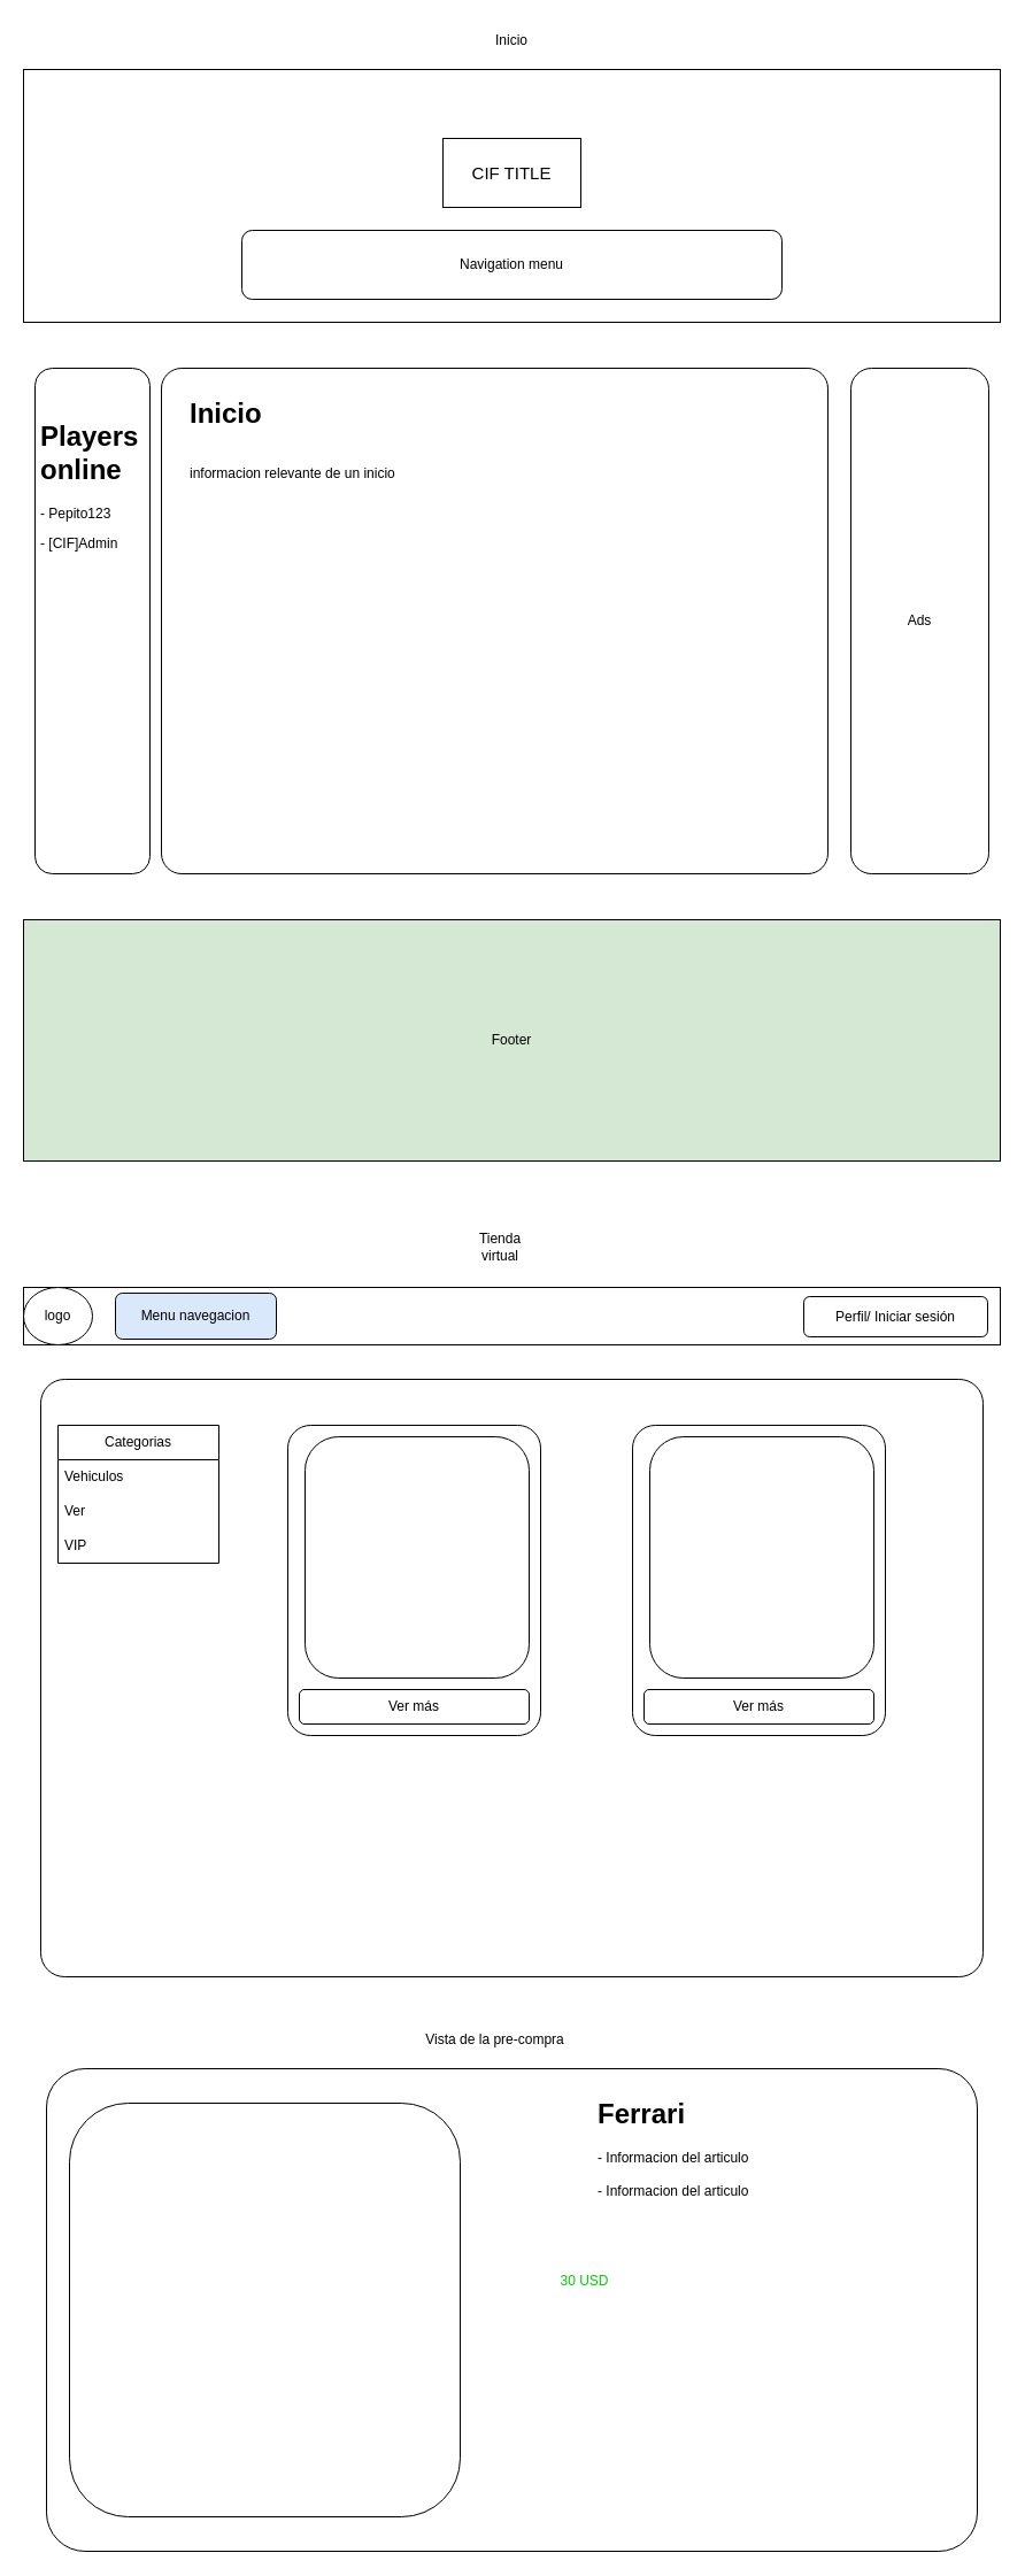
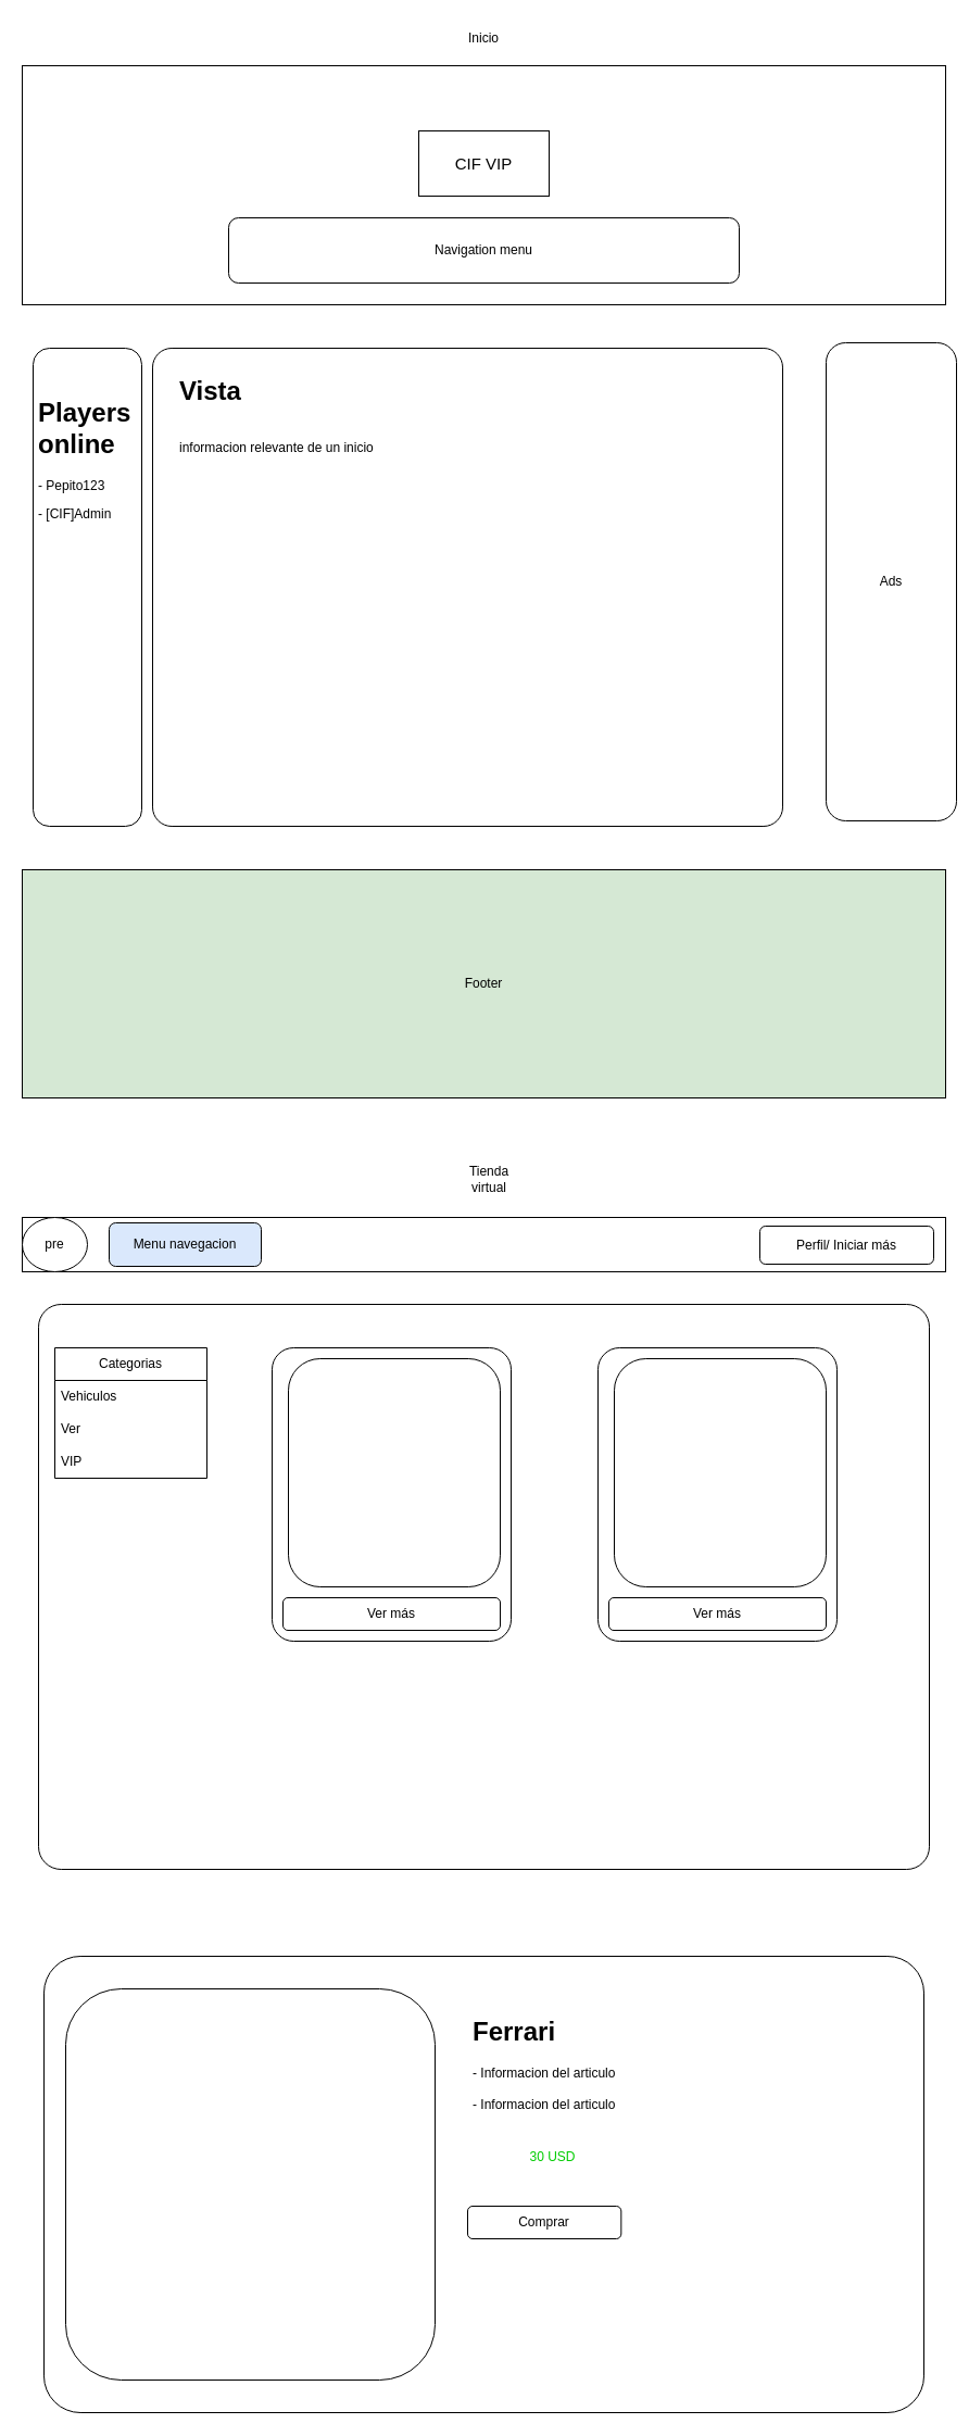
  <mxCell id="0" />
  <mxCell id="1" parent="0" />
  <mxCell id="2" value="" style="rounded=0;whiteSpace=wrap;html=1;" vertex="1" parent="1"><mxGeometry y="60" width="850" height="220" as="geometry" x="20" /></mxCell>
- <mxCell id="3" value="&lt;font style=&quot;font-size: 15px;&quot;&gt;CIF TITLE&lt;/font&gt;" style="rounded=0;whiteSpace=wrap;html=1;" vertex="1" parent="1"><mxGeometry x="385" y="120" width="120" height="60" as="geometry" /></mxCell>
+ <mxCell id="3" value="&lt;font style=&quot;font-size: 15px;&quot;&gt;CIF VIP&lt;/font&gt;" style="rounded=0;whiteSpace=wrap;html=1;" vertex="1" parent="1"><mxGeometry x="385" y="120" width="120" height="60" as="geometry" /></mxCell>
  <mxCell id="4" value="Navigation menu" style="rounded=1;whiteSpace=wrap;html=1;" vertex="1" parent="1"><mxGeometry x="210" y="200" width="470" height="60" as="geometry" /></mxCell>
  <mxCell id="5" value="" style="rounded=1;whiteSpace=wrap;html=1;" vertex="1" parent="1"><mxGeometry x="30" y="320" width="100" height="440" as="geometry" /></mxCell>
  <mxCell id="6" value="&lt;h1&gt;Players online&lt;/h1&gt;&lt;p&gt;- Pepito123&lt;/p&gt;&lt;p&gt;- [CIF]Admin&lt;/p&gt;" style="text;html=1;strokeColor=none;fillColor=none;spacing=5;spacingTop=-20;whiteSpace=wrap;overflow=hidden;rounded=0;" vertex="1" parent="1"><mxGeometry x="30" y="360" width="150" height="270" as="geometry" /></mxCell>
  <mxCell id="7" value="" style="rounded=1;whiteSpace=wrap;html=1;arcSize=4;" vertex="1" parent="1"><mxGeometry x="140" y="320" width="580" height="440" as="geometry" /></mxCell>
- <mxCell id="8" value="Ads" style="rounded=1;whiteSpace=wrap;html=1;" vertex="1" parent="1"><mxGeometry x="740" y="320" width="120" height="440" as="geometry" /></mxCell>
+ <mxCell id="8" value="Ads" style="rounded=1;whiteSpace=wrap;html=1;" vertex="1" parent="1"><mxGeometry x="760" y="315" width="120" height="440" as="geometry" /></mxCell>
  <mxCell id="9" value="Footer" style="rounded=0;whiteSpace=wrap;html=1;fillColor=#d5e8d4;" vertex="1" parent="1"><mxGeometry y="800" width="850" height="210" as="geometry" x="20" /></mxCell>
- <mxCell id="10" value="&lt;h1&gt;Inicio&lt;/h1&gt;&lt;div&gt;&lt;br&gt;&lt;/div&gt;&lt;div&gt;informacion relevante de un inicio&lt;/div&gt;" style="text;html=1;strokeColor=none;fillColor=none;spacing=5;spacingTop=-20;whiteSpace=wrap;overflow=hidden;rounded=0;" vertex="1" parent="1"><mxGeometry x="160" y="340" width="550" height="380" as="geometry" /></mxCell>
+ <mxCell id="10" value="&lt;h1&gt;Vista&lt;/h1&gt;&lt;div&gt;&lt;br&gt;&lt;/div&gt;&lt;div&gt;informacion relevante de un inicio&lt;/div&gt;" style="text;html=1;strokeColor=none;fillColor=none;spacing=5;spacingTop=-20;whiteSpace=wrap;overflow=hidden;rounded=0;" vertex="1" parent="1"><mxGeometry x="160" y="340" width="550" height="380" as="geometry" /></mxCell>
  <mxCell id="11" value="Inicio" style="text;html=1;strokeColor=none;fillColor=none;align=center;verticalAlign=middle;whiteSpace=wrap;rounded=0;" vertex="1" parent="1"><mxGeometry x="415" y="20" width="60" height="30" as="geometry" /></mxCell>
- <mxCell id="12" value="Tienda virtual" style="text;html=1;strokeColor=none;fillColor=none;align=center;verticalAlign=middle;whiteSpace=wrap;rounded=0;" vertex="1" parent="1"><mxGeometry x="405" y="1070" width="60" height="30" as="geometry" /></mxCell>
+ <mxCell id="12" value="Tienda virtual" style="text;html=1;strokeColor=none;fillColor=none;align=center;verticalAlign=middle;whiteSpace=wrap;rounded=0;" vertex="1" parent="1"><mxGeometry x="420" y="1070" width="60" height="30" as="geometry" /></mxCell>
  <mxCell id="13" value="" style="rounded=0;whiteSpace=wrap;html=1;" vertex="1" parent="1"><mxGeometry y="1120" width="850" height="50" as="geometry" x="20" /></mxCell>
  <mxCell id="14" value="Menu navegacion" style="rounded=1;whiteSpace=wrap;html=1;fillColor=#dae8fc;" vertex="1" parent="1"><mxGeometry x="100" y="1125" width="140" height="40" as="geometry" /></mxCell>
- <mxCell id="15" value="logo&lt;br&gt;" style="ellipse;whiteSpace=wrap;html=1;" vertex="1" parent="1"><mxGeometry y="1120" width="60" height="50" as="geometry" x="20" /></mxCell>
+ <mxCell id="15" value="pre&lt;br&gt;" style="ellipse;whiteSpace=wrap;html=1;" vertex="1" parent="1"><mxGeometry y="1120" width="60" height="50" as="geometry" x="20" /></mxCell>
  <mxCell id="16" value="" style="rounded=1;whiteSpace=wrap;html=1;arcSize=4;" vertex="1" parent="1"><mxGeometry x="35" y="1200" width="820" height="520" as="geometry" /></mxCell>
  <mxCell id="17" value="Categorias" style="swimlane;fontStyle=0;childLayout=stackLayout;horizontal=1;startSize=30;horizontalStack=0;resizeParent=1;resizeParentMax=0;resizeLast=0;collapsible=1;marginBottom=0;whiteSpace=wrap;html=1;" vertex="1" parent="1"><mxGeometry x="50" y="1240" width="140" height="120" as="geometry" /></mxCell>
  <mxCell id="18" value="Vehiculos" style="text;strokeColor=none;fillColor=none;align=left;verticalAlign=middle;spacingLeft=4;spacingRight=4;overflow=hidden;points=[[0,0.5],[1,0.5]];portConstraint=eastwest;rotatable=0;whiteSpace=wrap;html=1;" vertex="1" parent="17"><mxGeometry y="30" width="140" height="30" as="geometry" /></mxCell>
  <mxCell id="19" value="Ver" style="text;strokeColor=none;fillColor=none;align=left;verticalAlign=middle;spacingLeft=4;spacingRight=4;overflow=hidden;points=[[0,0.5],[1,0.5]];portConstraint=eastwest;rotatable=0;whiteSpace=wrap;html=1;" vertex="1" parent="17"><mxGeometry y="60" width="140" height="30" as="geometry" /></mxCell>
  <mxCell id="20" value="VIP" style="text;strokeColor=none;fillColor=none;align=left;verticalAlign=middle;spacingLeft=4;spacingRight=4;overflow=hidden;points=[[0,0.5],[1,0.5]];portConstraint=eastwest;rotatable=0;whiteSpace=wrap;html=1;" vertex="1" parent="17"><mxGeometry y="90" width="140" height="30" as="geometry" /></mxCell>
  <mxCell id="21" value="" style="rounded=1;whiteSpace=wrap;html=1;arcSize=9;" vertex="1" parent="1"><mxGeometry x="250" y="1240" width="220" height="270" as="geometry" /></mxCell>
  <mxCell id="22" value="Ver más" style="rounded=1;whiteSpace=wrap;html=1;" vertex="1" parent="1"><mxGeometry x="260" y="1470" width="200" height="30" as="geometry" /></mxCell>
  <mxCell id="23" value="" style="rounded=1;whiteSpace=wrap;html=1;" vertex="1" parent="1"><mxGeometry x="265" y="1250" width="195" height="210" as="geometry" /></mxCell>
  <mxCell id="24" value="" style="shape=image;verticalLabelPosition=bottom;labelBackgroundColor=default;verticalAlign=top;aspect=fixed;imageAspect=0;image=https://static.vecteezy.com/system/resources/previews/010/161/048/non_2x/car-icon-sign-symbol-design-free-png.png;" vertex="1" parent="1"><mxGeometry x="282.66" y="1290" width="154.67" height="120" as="geometry" /></mxCell>
  <mxCell id="25" value="" style="rounded=1;whiteSpace=wrap;html=1;arcSize=9;" vertex="1" parent="1"><mxGeometry x="550" y="1240" width="220" height="270" as="geometry" /></mxCell>
  <mxCell id="26" value="Ver más" style="rounded=1;whiteSpace=wrap;html=1;" vertex="1" parent="1"><mxGeometry x="560" y="1470" width="200" height="30" as="geometry" /></mxCell>
  <mxCell id="27" value="" style="rounded=1;whiteSpace=wrap;html=1;" vertex="1" parent="1"><mxGeometry x="565" y="1250" width="195" height="210" as="geometry" /></mxCell>
  <mxCell id="28" value="" style="shape=image;verticalLabelPosition=bottom;labelBackgroundColor=default;verticalAlign=top;aspect=fixed;imageAspect=0;image=https://static.vecteezy.com/system/resources/previews/010/161/048/non_2x/car-icon-sign-symbol-design-free-png.png;" vertex="1" parent="1"><mxGeometry x="582.66" y="1290" width="154.67" height="120" as="geometry" /></mxCell>
- <mxCell id="29" value="Perfil/ Iniciar sesión" style="rounded=1;whiteSpace=wrap;html=1;" vertex="1" parent="1"><mxGeometry x="699" y="1128" width="160" height="35" as="geometry" /></mxCell>
- <mxCell id="30" value="Vista de la pre-compra" style="text;html=1;strokeColor=none;fillColor=none;align=center;verticalAlign=middle;whiteSpace=wrap;rounded=0;" vertex="1" parent="1"><mxGeometry x="362.5" y="1760" width="135" height="30" as="geometry" /></mxCell>
+ <mxCell id="29" value="Perfil/ Iniciar más" style="rounded=1;whiteSpace=wrap;html=1;" vertex="1" parent="1"><mxGeometry x="699" y="1128" width="160" height="35" as="geometry" /></mxCell>
  <mxCell id="31" value="" style="rounded=1;whiteSpace=wrap;html=1;arcSize=8;" vertex="1" parent="1"><mxGeometry x="40" y="1800" width="810" height="420" as="geometry" /></mxCell>
  <mxCell id="32" value="" style="rounded=1;whiteSpace=wrap;html=1;" vertex="1" parent="1"><mxGeometry x="60" y="1830" width="340" height="360" as="geometry" /></mxCell>
  <mxCell id="33" value="" style="shape=image;verticalLabelPosition=bottom;labelBackgroundColor=default;verticalAlign=top;aspect=fixed;imageAspect=0;image=https://static.vecteezy.com/system/resources/previews/010/161/048/non_2x/car-icon-sign-symbol-design-free-png.png;" vertex="1" parent="1"><mxGeometry x="90.5" y="1890" width="279" height="216.46" as="geometry" /></mxCell>
- <mxCell id="34" value="&lt;h1&gt;Ferrari&lt;/h1&gt;&lt;div&gt;- Informacion del articulo&lt;/div&gt;&lt;div&gt;&lt;br&gt;&lt;/div&gt;- Informacion del articulo" style="text;html=1;strokeColor=none;fillColor=none;spacing=5;spacingTop=-20;whiteSpace=wrap;overflow=hidden;rounded=0;" vertex="1" parent="1"><mxGeometry x="515" y="1820" width="190" height="120" as="geometry" /></mxCell>
+ <mxCell id="34" value="&lt;h1&gt;Ferrari&lt;/h1&gt;&lt;div&gt;- Informacion del articulo&lt;/div&gt;&lt;div&gt;&lt;br&gt;&lt;/div&gt;- Informacion del articulo" style="text;html=1;strokeColor=none;fillColor=none;spacing=5;spacingTop=-20;whiteSpace=wrap;overflow=hidden;rounded=0;" vertex="1" parent="1"><mxGeometry x="430" y="1850" width="190" height="120" as="geometry" /></mxCell>
  <mxCell id="35" value="30 USD" style="text;html=1;strokeColor=none;fillColor=none;align=center;verticalAlign=middle;whiteSpace=wrap;rounded=0;fontColor=#00CC00;" vertex="1" parent="1"><mxGeometry x="437.33" y="1970" width="142.67" height="30" as="geometry" /></mxCell>
+ <mxCell id="36" value="Comprar" style="rounded=1;whiteSpace=wrap;html=1;" vertex="1" parent="1"><mxGeometry x="430" y="2030" width="141.34" height="30" as="geometry" /></mxCell>
